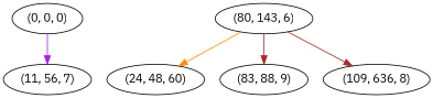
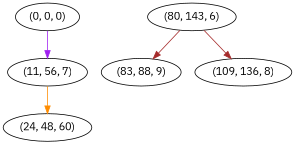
  digraph {
    fontname="IBM Plex Sans"
    node [fontname="IBM Plex Sans"]
    edge [color=brown fontname="IBM Plex Sans"]
    "(0, 0, 0)"
    "(11, 56, 7)"
    n3 [label="(24, 48, 60)"]
    "(80, 143, 6)"
    "(83, 88, 9)"
-   "(109, 136, 8)" [label="(109, 636, 8)"]
+   "(109, 136, 8)"
    "(0, 0, 0)" -> "(11, 56, 7)" [color=purple]
-   "(80, 143, 6)" -> n3 [color=darkorange]
+   "(11, 56, 7)" -> n3 [color=darkorange]
    "(80, 143, 6)" -> "(83, 88, 9)"
    "(80, 143, 6)" -> "(109, 136, 8)"
  }
